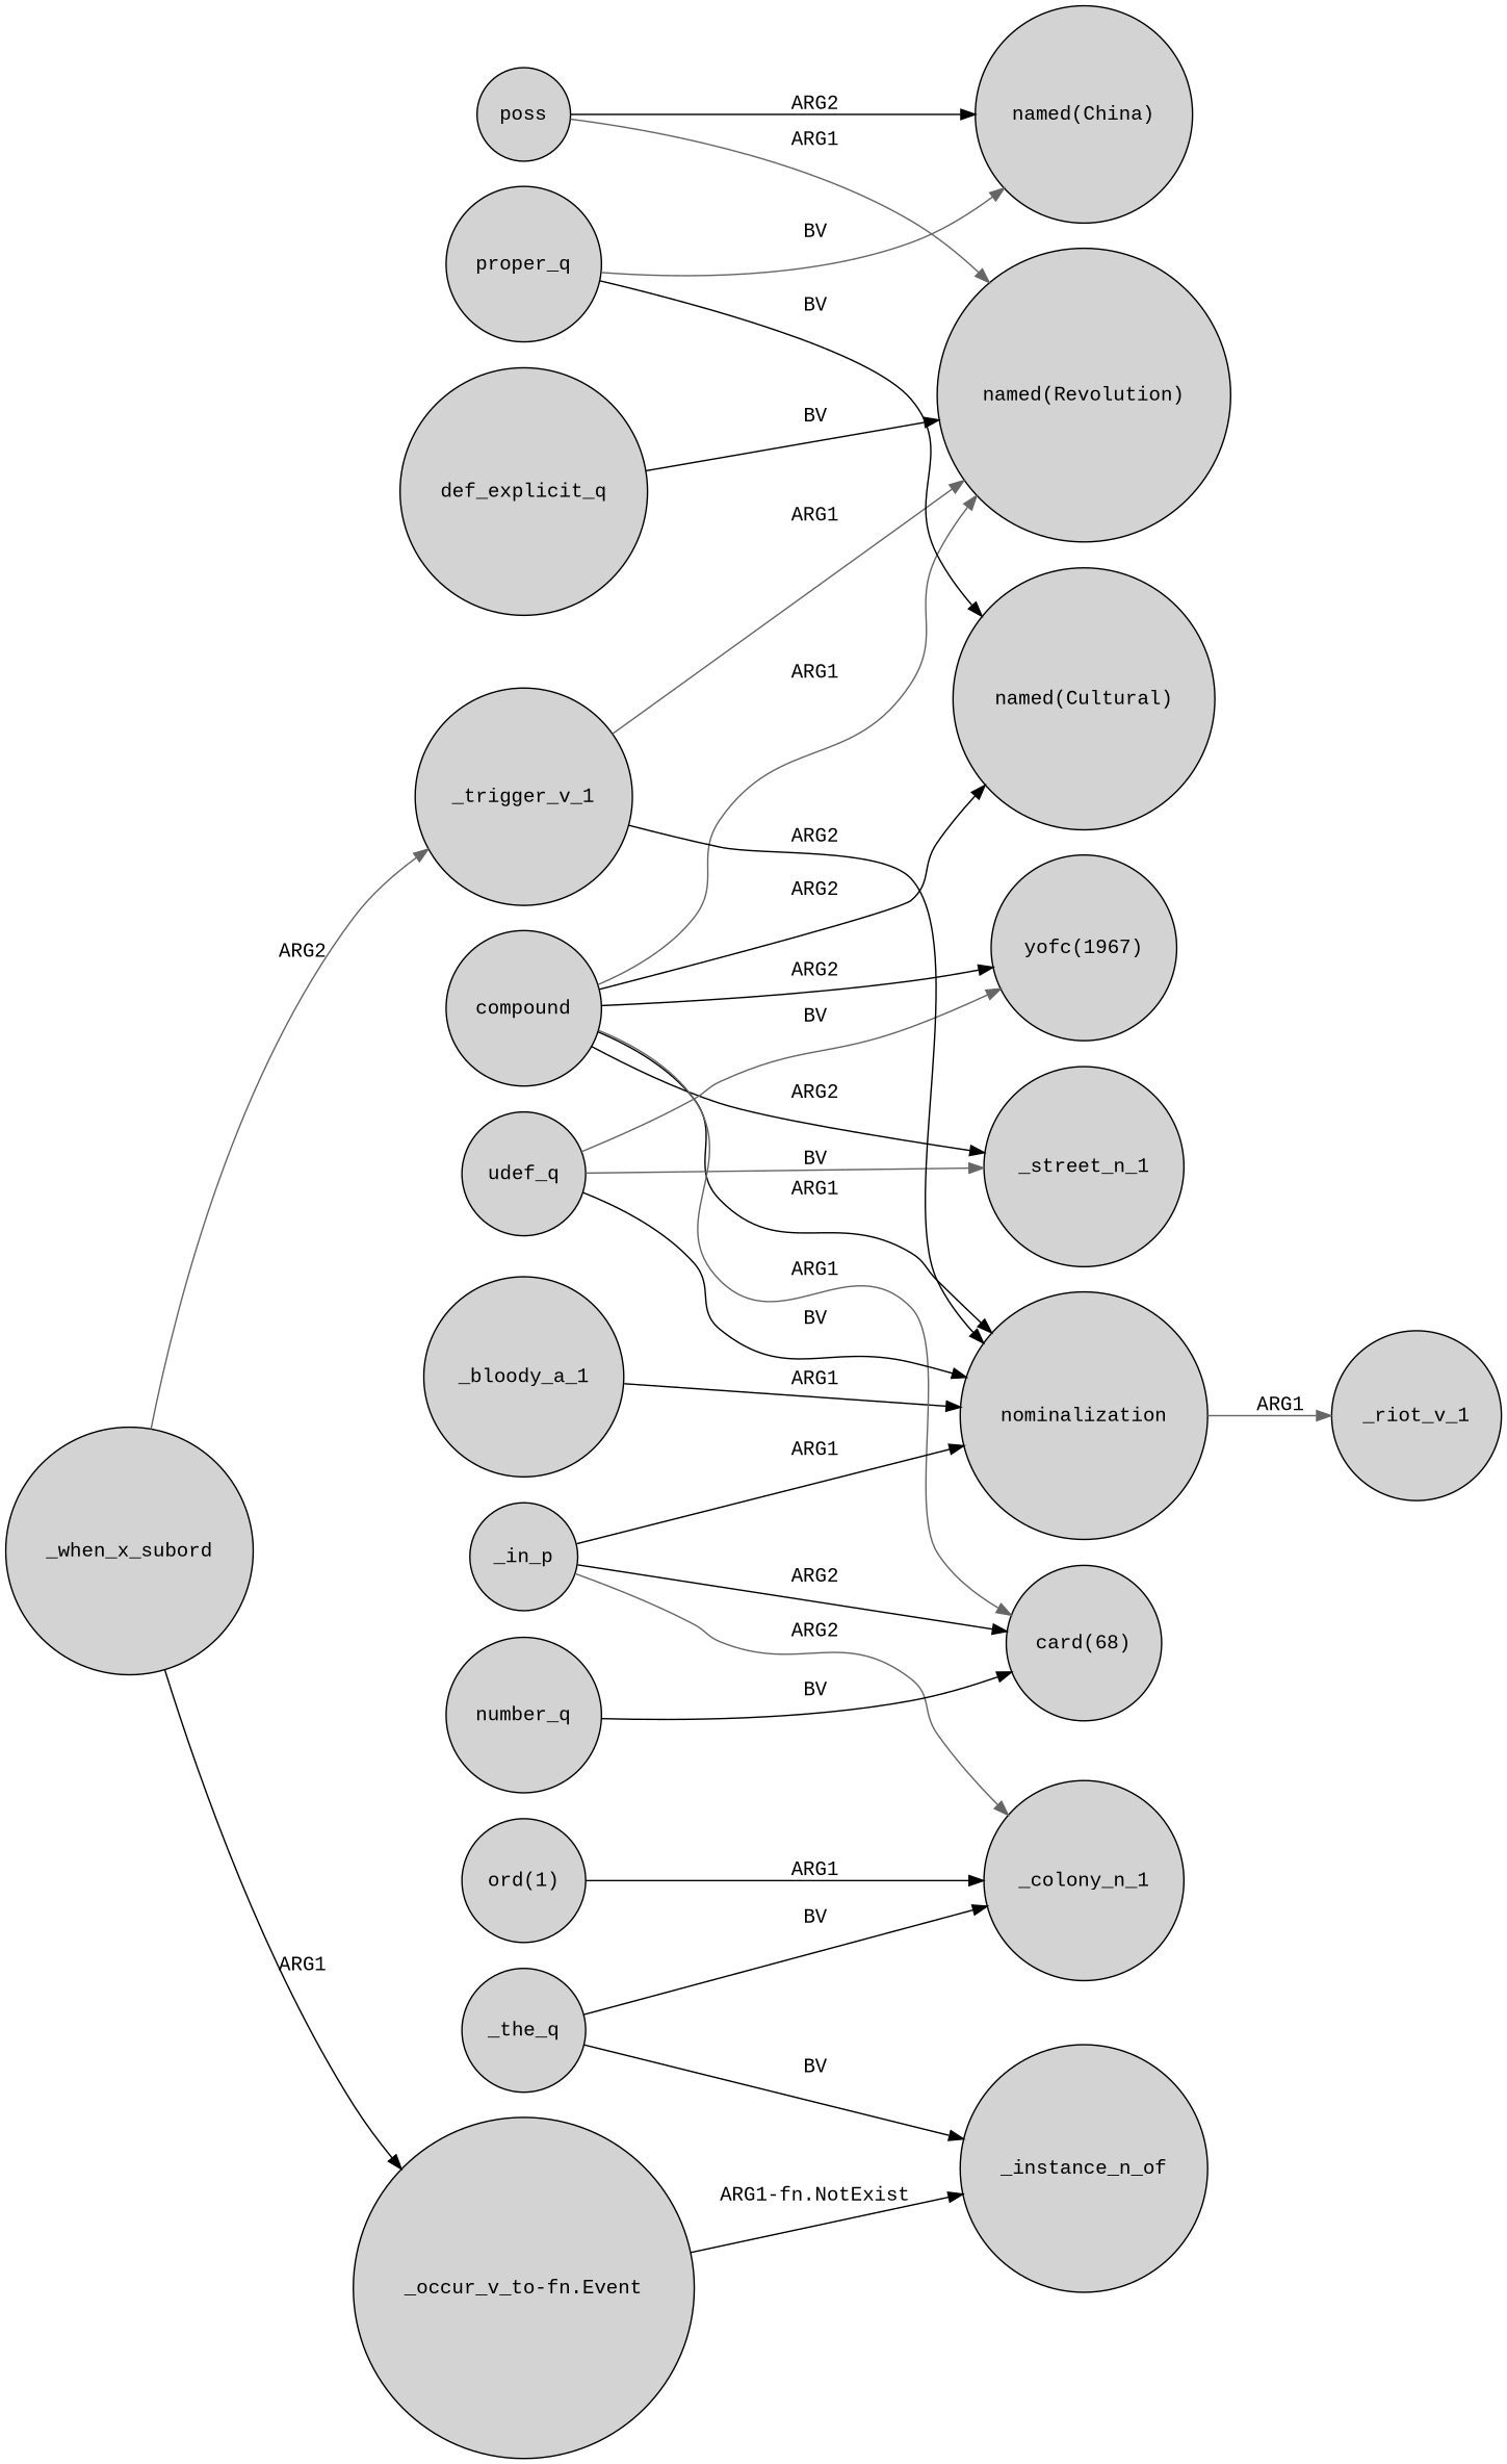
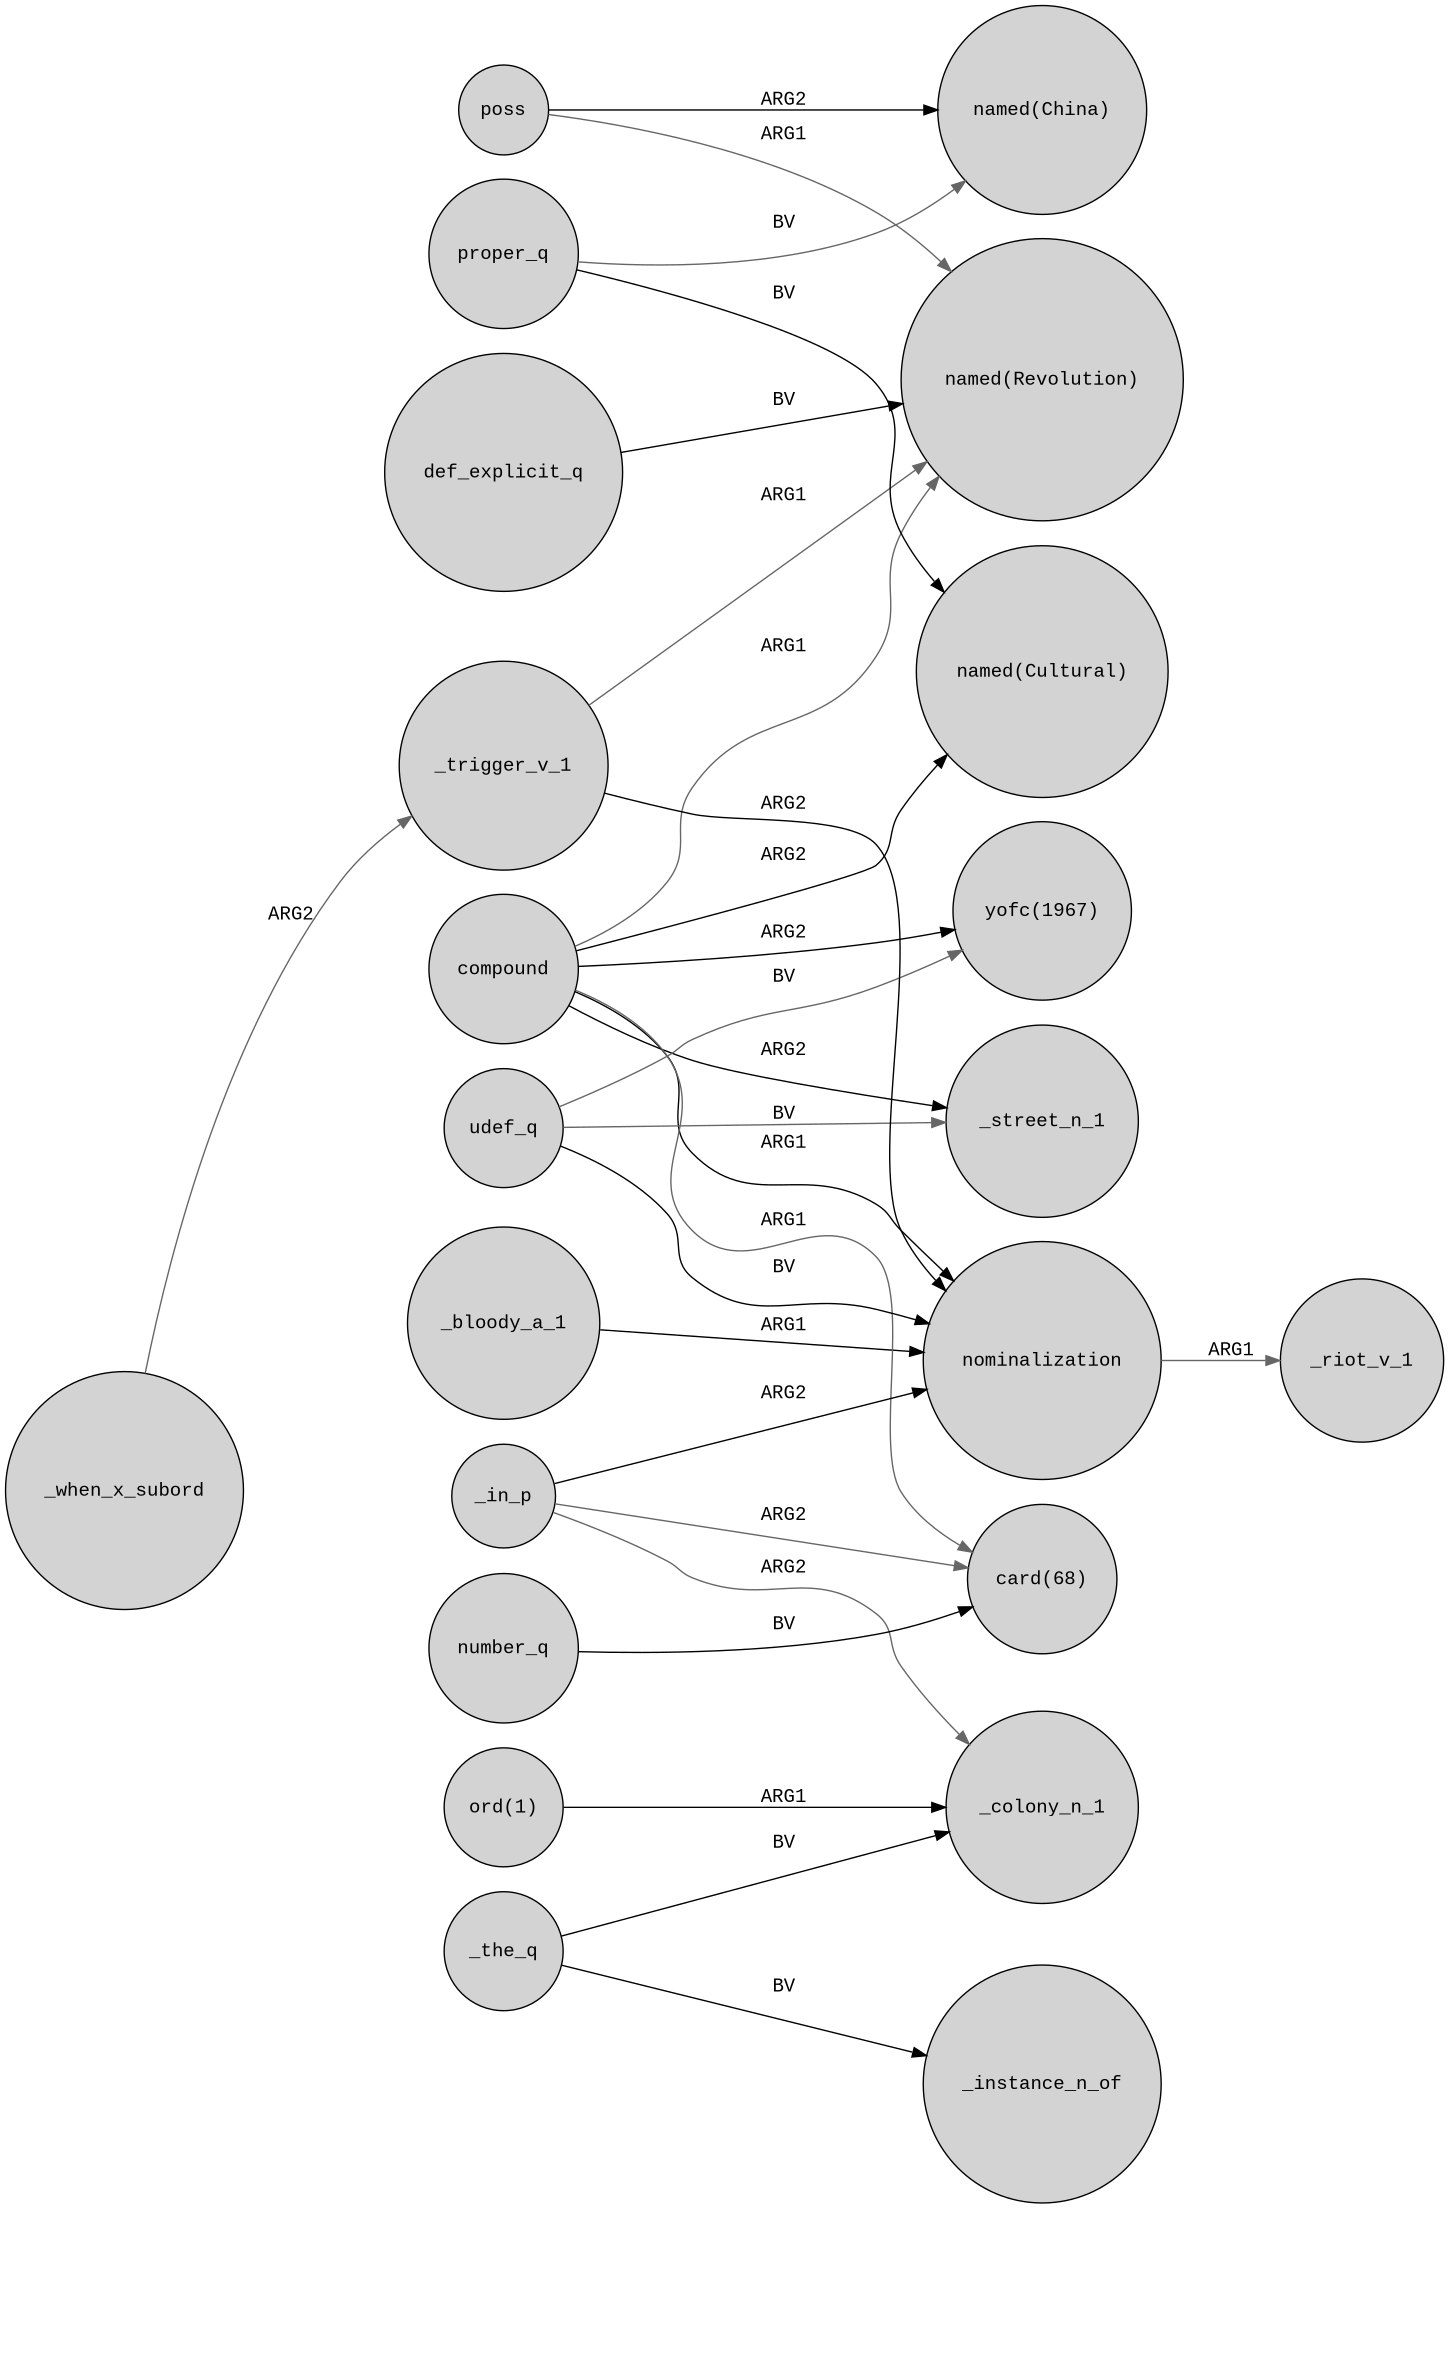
  digraph {
    fontname="Liberation Mono"
    rankdir=LR
    node [fontname="Liberation Mono" shape=circle style=filled]
    edge [color=black fontname="Liberation Mono"]
    _bloody_a_1
    nominalization
    _riot_v_1
    "ord(1)"
    _colony_n_1
    compound
    "named(Cultural)"
    "yofc(1967)"
    "named(Revolution)"
    _street_n_1
    "card(68)"
    udef_q
    _trigger_v_1
    _when_x_subord
-   "_occur_v_to-fn.Event"
    _instance_n_of
    poss
    "named(China)"
    _in_p
    def_explicit_q
    _the_q
    proper_q
    number_q
    _bloody_a_1 -> nominalization [label=ARG1]
    nominalization -> _riot_v_1 [color=gray40 label=ARG1]
    "ord(1)" -> _colony_n_1 [label=ARG1]
    compound -> nominalization [label=ARG1]
    compound -> "named(Cultural)" [label=ARG2]
    compound -> "yofc(1967)" [label=ARG2]
    compound -> "named(Revolution)" [color=gray40 label=ARG1]
    compound -> _street_n_1 [label=ARG2]
    compound -> "card(68)" [color=gray40 label=ARG1]
    udef_q -> nominalization [label=BV]
    udef_q -> "yofc(1967)" [color=gray40 label=BV]
    udef_q -> _street_n_1 [color=gray40 label=BV]
    _trigger_v_1 -> nominalization [label=ARG2]
    _trigger_v_1 -> "named(Revolution)" [color=gray40 label=ARG1]
    _when_x_subord -> _trigger_v_1 [color=gray40 label=ARG2]
-   _when_x_subord -> "_occur_v_to-fn.Event" [label=ARG1]
-   "_occur_v_to-fn.Event" -> _instance_n_of [label="ARG1-fn.NotExist"]
    poss -> "named(Revolution)" [color=gray40 label=ARG1]
    poss -> "named(China)" [label=ARG2]
-   _in_p -> nominalization [label=ARG1]
+   _in_p -> nominalization [label=ARG2]
    _in_p -> _colony_n_1 [color=gray40 label=ARG2]
-   _in_p -> "card(68)" [label=ARG2]
+   _in_p -> "card(68)" [color=gray40 label=ARG2]
    def_explicit_q -> "named(Revolution)" [label=BV]
    _the_q -> _colony_n_1 [label=BV]
    _the_q -> _instance_n_of [label=BV]
    proper_q -> "named(Cultural)" [label=BV]
    proper_q -> "named(China)" [color=gray40 label=BV]
    number_q -> "card(68)" [label=BV]
  }
